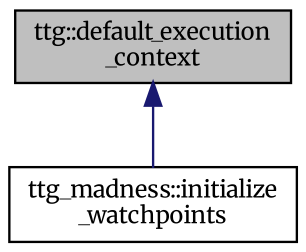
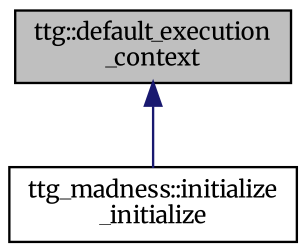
  digraph {
    rankdir=TB
    fontname=Merriweather
    node [color=black fontname=Merriweather fontsize=10 shape=record style=filled]
    n1 [fillcolor=grey75 fontcolor=black height=0.2 label="ttg::default_execution\l_context" width=0.4]
-   n2 [fillcolor=white height=0.2 label="ttg_madness::initialize\l_watchpoints" width=0.4]
+   n2 [fillcolor=white height=0.2 label="ttg_madness::initialize\l_initialize" width=0.4]
    n1 -> n2 [color=midnightblue dir=back fontname=Merriweather fontsize=10 labelfontname=FreeSans labelfontsize=10 style=solid]
  }
